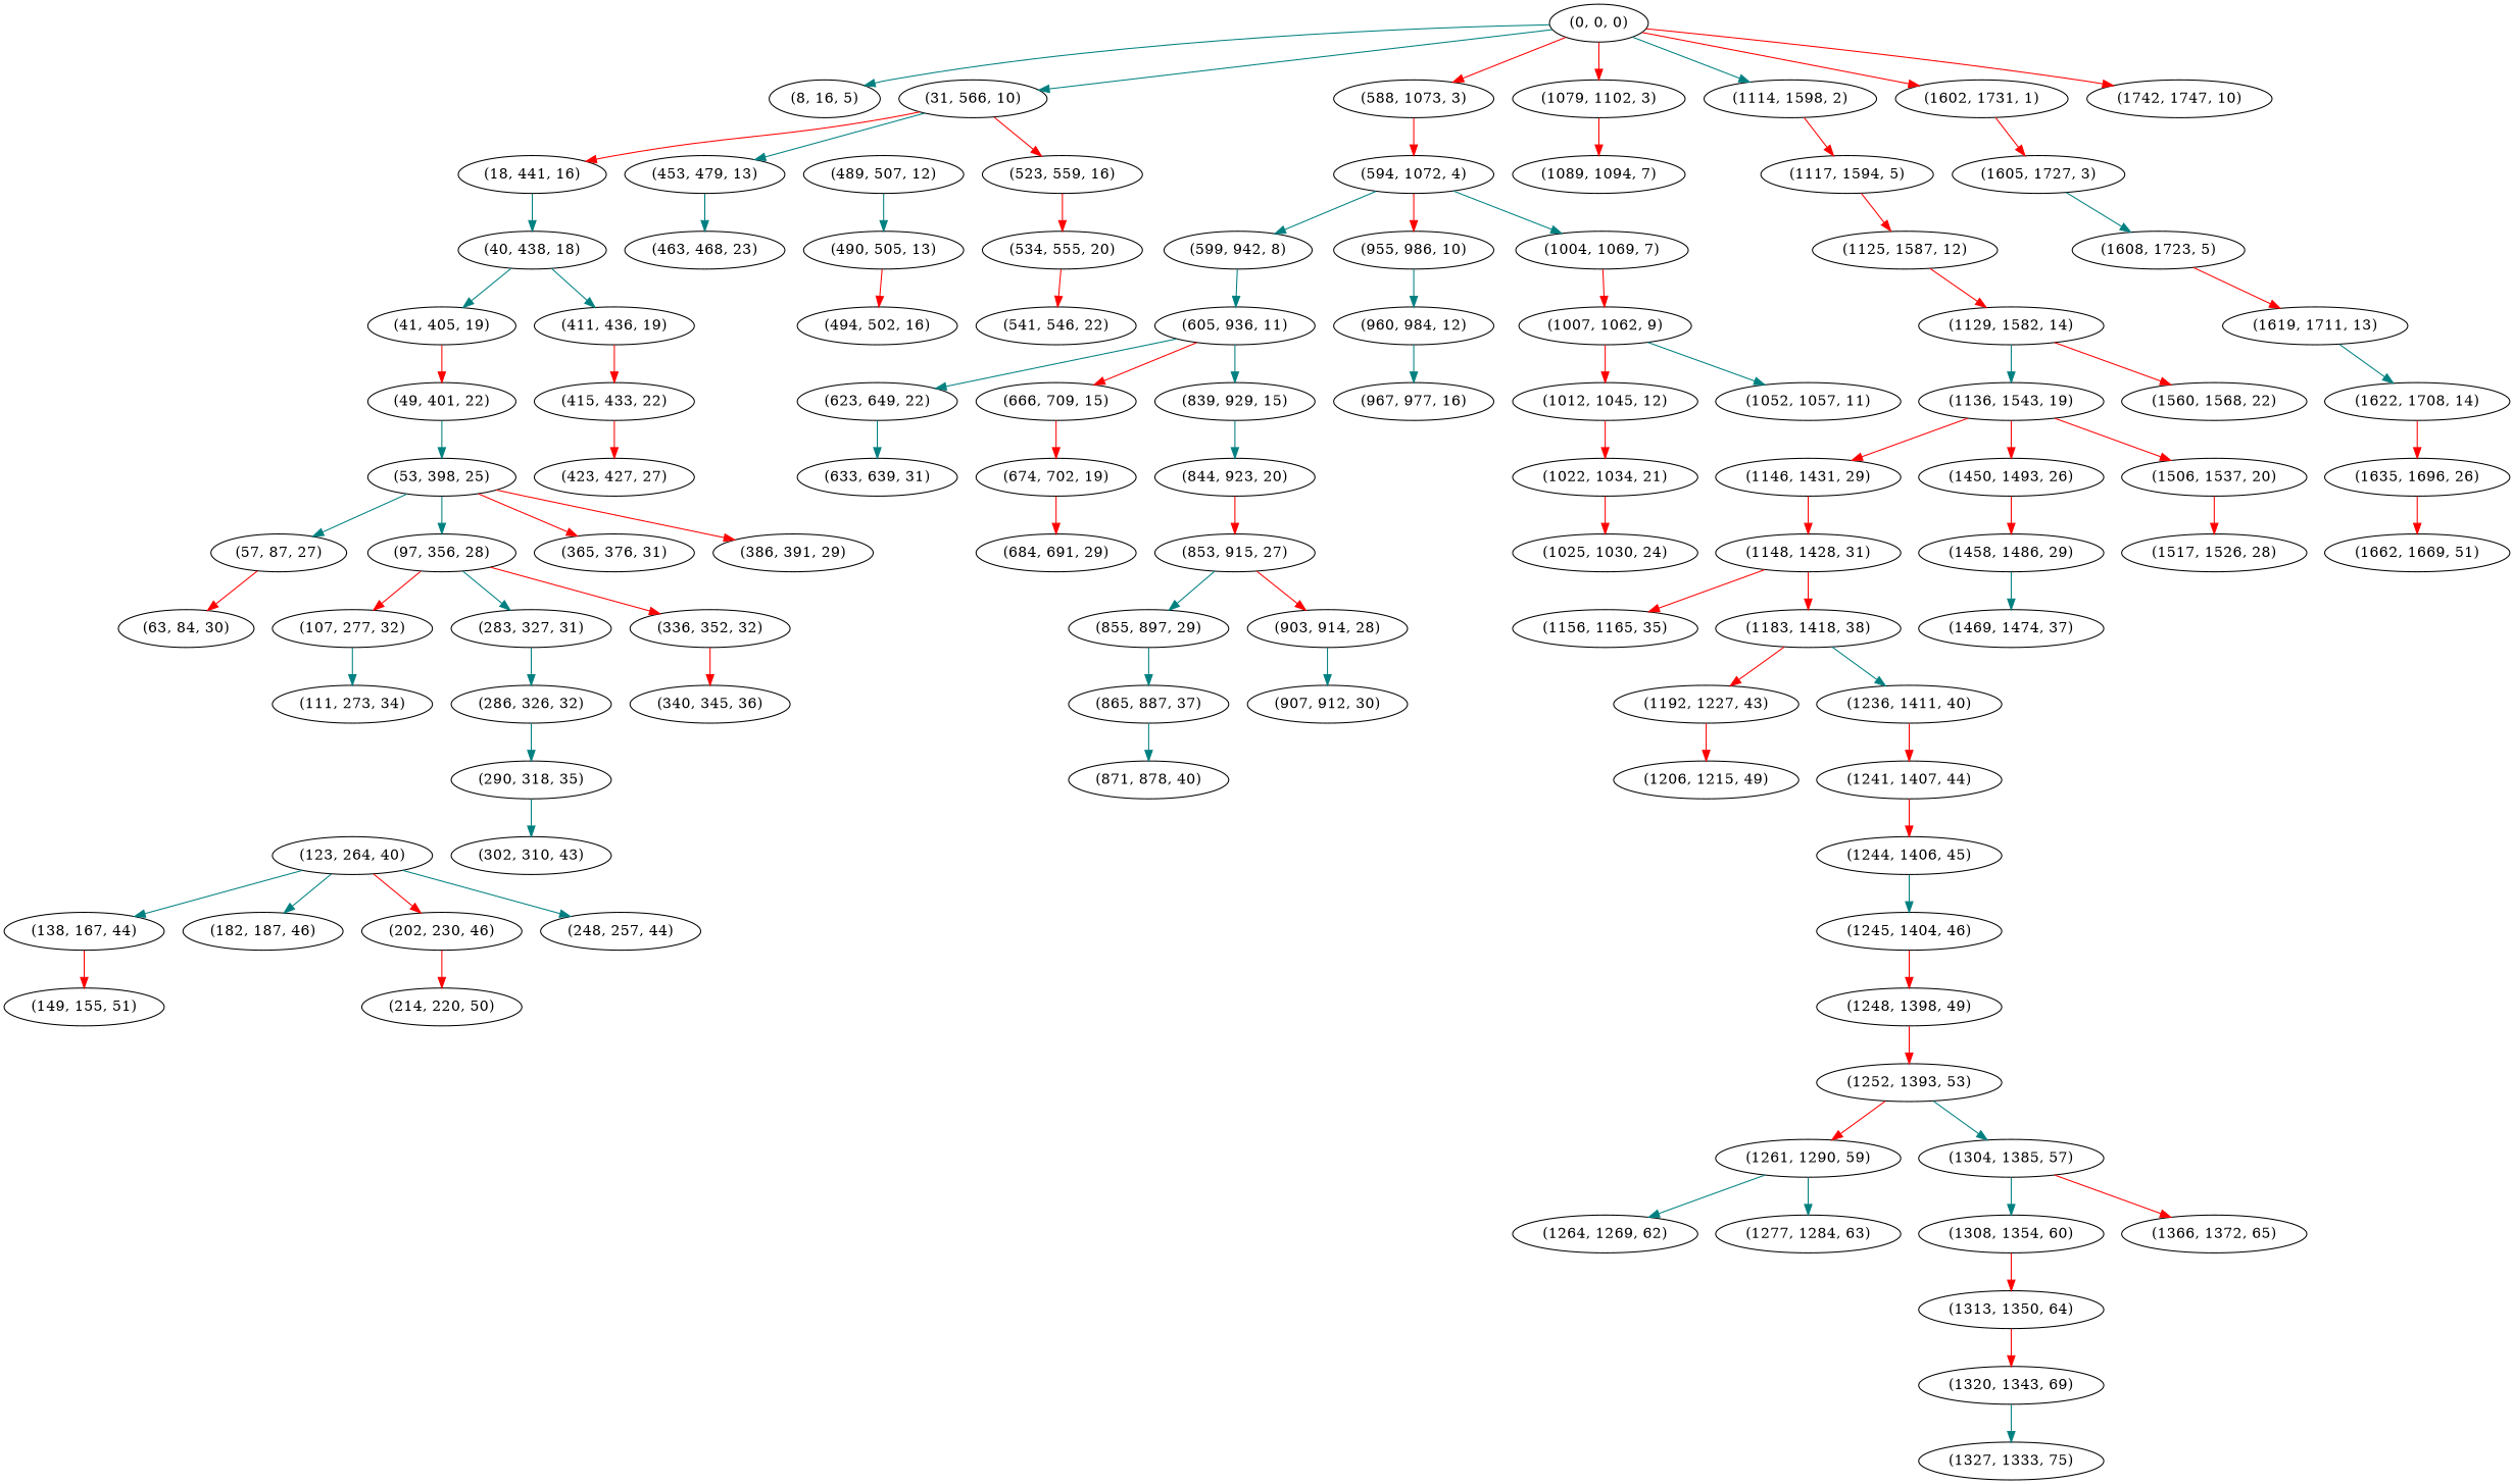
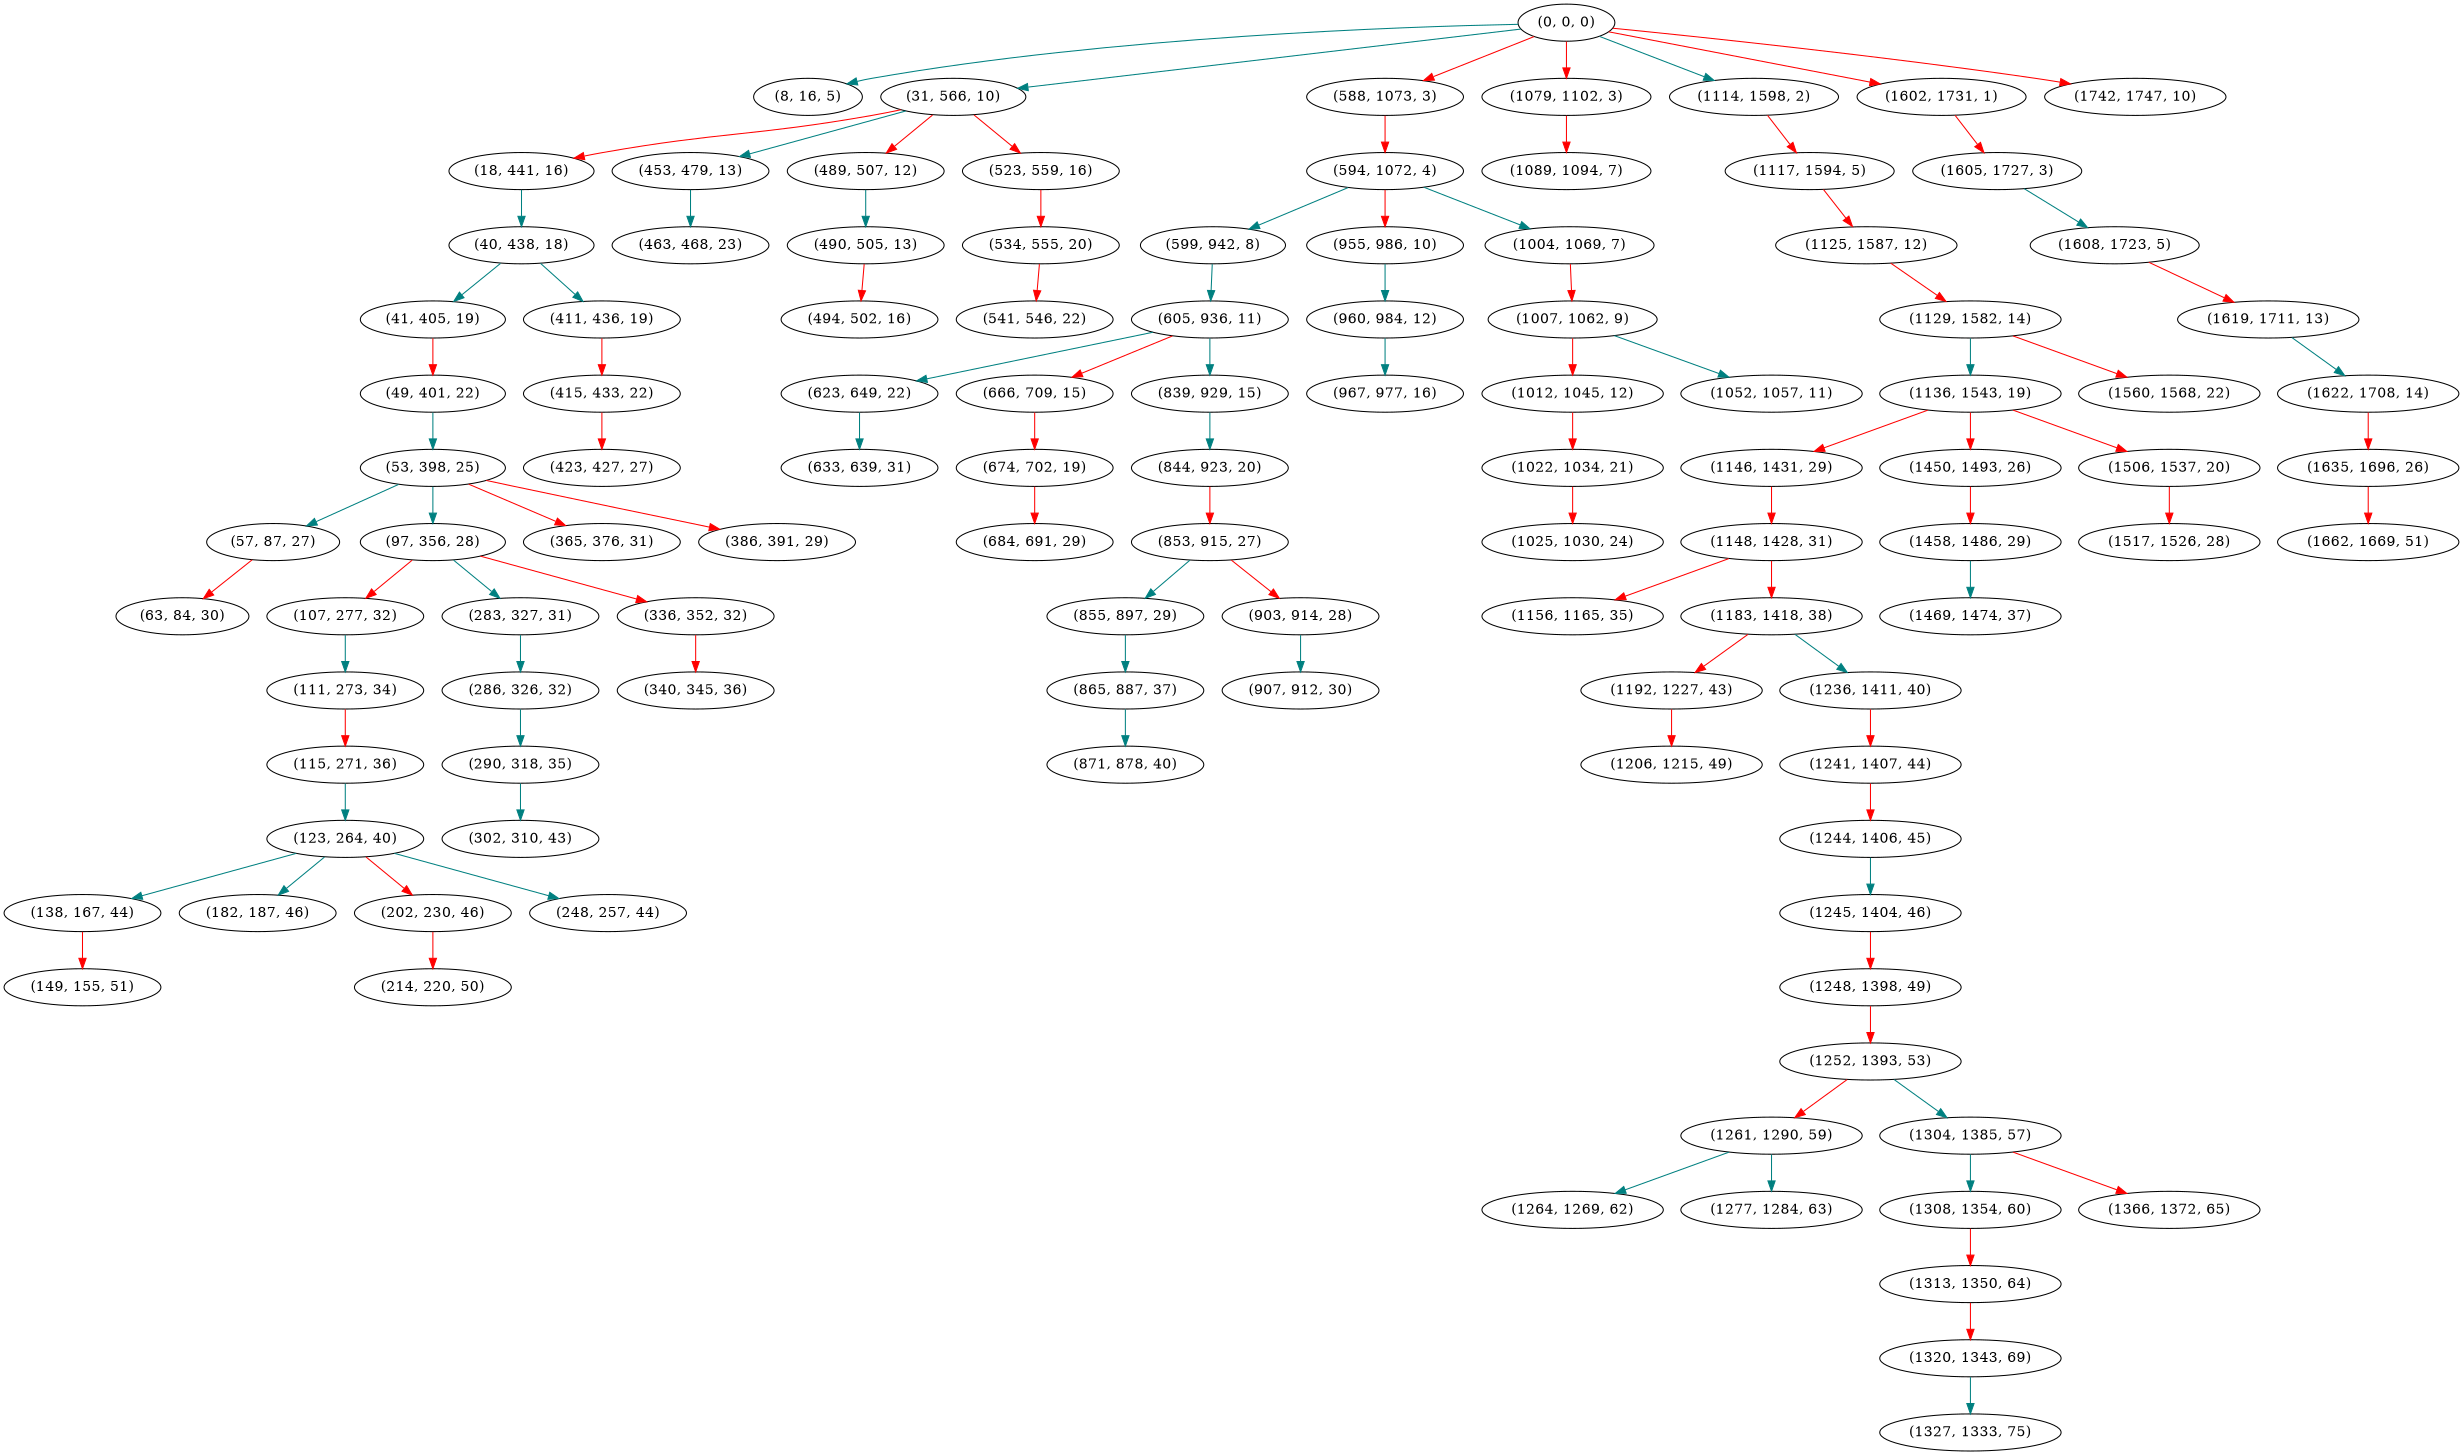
  digraph {
    edge [color=red]
    "(0, 0, 0)"
    "(8, 16, 5)"
    "(31, 566, 10)"
    "(588, 1073, 3)"
    "(1079, 1102, 3)"
    "(1114, 1598, 2)"
    "(1602, 1731, 1)"
    "(1742, 1747, 10)"
    n9 [label="(18, 441, 16)"]
    "(453, 479, 13)"
    "(489, 507, 12)"
    "(523, 559, 16)"
    "(594, 1072, 4)"
    "(1089, 1094, 7)"
    "(1117, 1594, 5)"
    "(1605, 1727, 3)"
    "(40, 438, 18)"
    "(463, 468, 23)"
    "(490, 505, 13)"
    "(534, 555, 20)"
    "(41, 405, 19)"
    "(411, 436, 19)"
    "(49, 401, 22)"
    "(415, 433, 22)"
    "(53, 398, 25)"
    "(57, 87, 27)"
    "(97, 356, 28)"
    "(365, 376, 31)"
    "(386, 391, 29)"
    "(63, 84, 30)"
    "(107, 277, 32)"
    "(283, 327, 31)"
    "(336, 352, 32)"
    "(111, 273, 34)"
    "(286, 326, 32)"
    "(340, 345, 36)"
+   "(115, 271, 36)"
    "(123, 264, 40)"
    "(138, 167, 44)"
    "(182, 187, 46)"
    "(202, 230, 46)"
    "(248, 257, 44)"
    "(149, 155, 51)"
    "(214, 220, 50)"
    "(290, 318, 35)"
    "(302, 310, 43)"
    "(423, 427, 27)"
    "(494, 502, 16)"
    "(541, 546, 22)"
    "(599, 942, 8)"
    "(955, 986, 10)"
    "(1004, 1069, 7)"
    "(605, 936, 11)"
    "(960, 984, 12)"
    "(1007, 1062, 9)"
    "(623, 649, 22)"
    "(666, 709, 15)"
    "(839, 929, 15)"
    "(633, 639, 31)"
    "(674, 702, 19)"
    "(844, 923, 20)"
    "(684, 691, 29)"
    "(853, 915, 27)"
    "(855, 897, 29)"
    "(903, 914, 28)"
    "(865, 887, 37)"
    "(907, 912, 30)"
    "(871, 878, 40)"
    "(967, 977, 16)"
    "(1012, 1045, 12)"
    "(1052, 1057, 11)"
    "(1022, 1034, 21)"
    "(1025, 1030, 24)"
    "(1125, 1587, 12)"
    "(1129, 1582, 14)"
    "(1136, 1543, 19)"
    "(1560, 1568, 22)"
    "(1146, 1431, 29)"
    "(1450, 1493, 26)"
    "(1506, 1537, 20)"
    "(1148, 1428, 31)"
    "(1458, 1486, 29)"
    "(1517, 1526, 28)"
    "(1156, 1165, 35)"
    "(1183, 1418, 38)"
    "(1192, 1227, 43)"
    "(1236, 1411, 40)"
    "(1206, 1215, 49)"
    "(1241, 1407, 44)"
    "(1244, 1406, 45)"
    "(1245, 1404, 46)"
    "(1248, 1398, 49)"
    "(1252, 1393, 53)"
    "(1261, 1290, 59)"
    "(1304, 1385, 57)"
    "(1264, 1269, 62)"
    "(1277, 1284, 63)"
    "(1308, 1354, 60)"
    "(1366, 1372, 65)"
    "(1313, 1350, 64)"
    "(1320, 1343, 69)"
    "(1327, 1333, 75)"
    "(1469, 1474, 37)"
    "(1608, 1723, 5)"
    "(1619, 1711, 13)"
    "(1622, 1708, 14)"
    "(1635, 1696, 26)"
    "(1662, 1669, 51)"
    "(0, 0, 0)" -> "(8, 16, 5)" [color=teal]
    "(0, 0, 0)" -> "(31, 566, 10)" [color=teal]
    "(0, 0, 0)" -> "(588, 1073, 3)"
    "(0, 0, 0)" -> "(1079, 1102, 3)"
    "(0, 0, 0)" -> "(1114, 1598, 2)" [color=teal]
    "(0, 0, 0)" -> "(1602, 1731, 1)"
    "(0, 0, 0)" -> "(1742, 1747, 10)"
    "(31, 566, 10)" -> n9
    "(31, 566, 10)" -> "(453, 479, 13)" [color=teal]
+   "(31, 566, 10)" -> "(489, 507, 12)"
    "(31, 566, 10)" -> "(523, 559, 16)"
    "(588, 1073, 3)" -> "(594, 1072, 4)"
    "(1079, 1102, 3)" -> "(1089, 1094, 7)"
    "(1114, 1598, 2)" -> "(1117, 1594, 5)"
    "(1602, 1731, 1)" -> "(1605, 1727, 3)"
    n9 -> "(40, 438, 18)" [color=teal]
    "(453, 479, 13)" -> "(463, 468, 23)" [color=teal]
    "(489, 507, 12)" -> "(490, 505, 13)" [color=teal]
    "(523, 559, 16)" -> "(534, 555, 20)"
    "(594, 1072, 4)" -> "(599, 942, 8)" [color=teal]
    "(594, 1072, 4)" -> "(955, 986, 10)"
    "(594, 1072, 4)" -> "(1004, 1069, 7)" [color=teal]
    "(1117, 1594, 5)" -> "(1125, 1587, 12)"
    "(1605, 1727, 3)" -> "(1608, 1723, 5)" [color=teal]
    "(40, 438, 18)" -> "(41, 405, 19)" [color=teal]
    "(40, 438, 18)" -> "(411, 436, 19)" [color=teal]
    "(490, 505, 13)" -> "(494, 502, 16)"
    "(534, 555, 20)" -> "(541, 546, 22)"
    "(41, 405, 19)" -> "(49, 401, 22)"
    "(411, 436, 19)" -> "(415, 433, 22)"
    "(49, 401, 22)" -> "(53, 398, 25)" [color=teal]
    "(415, 433, 22)" -> "(423, 427, 27)"
    "(53, 398, 25)" -> "(57, 87, 27)" [color=teal]
    "(53, 398, 25)" -> "(97, 356, 28)" [color=teal]
    "(53, 398, 25)" -> "(365, 376, 31)"
    "(53, 398, 25)" -> "(386, 391, 29)"
    "(57, 87, 27)" -> "(63, 84, 30)"
    "(97, 356, 28)" -> "(107, 277, 32)"
    "(97, 356, 28)" -> "(283, 327, 31)" [color=teal]
    "(97, 356, 28)" -> "(336, 352, 32)"
    "(107, 277, 32)" -> "(111, 273, 34)" [color=teal]
    "(283, 327, 31)" -> "(286, 326, 32)" [color=teal]
    "(336, 352, 32)" -> "(340, 345, 36)"
+   "(111, 273, 34)" -> "(115, 271, 36)"
    "(286, 326, 32)" -> "(290, 318, 35)" [color=teal]
+   "(115, 271, 36)" -> "(123, 264, 40)" [color=teal]
    "(123, 264, 40)" -> "(138, 167, 44)" [color=teal]
    "(123, 264, 40)" -> "(182, 187, 46)" [color=teal]
    "(123, 264, 40)" -> "(202, 230, 46)"
    "(123, 264, 40)" -> "(248, 257, 44)" [color=teal]
    "(138, 167, 44)" -> "(149, 155, 51)"
    "(202, 230, 46)" -> "(214, 220, 50)"
    "(290, 318, 35)" -> "(302, 310, 43)" [color=teal]
    "(599, 942, 8)" -> "(605, 936, 11)" [color=teal]
    "(955, 986, 10)" -> "(960, 984, 12)" [color=teal]
    "(1004, 1069, 7)" -> "(1007, 1062, 9)"
    "(605, 936, 11)" -> "(623, 649, 22)" [color=teal]
    "(605, 936, 11)" -> "(666, 709, 15)"
    "(605, 936, 11)" -> "(839, 929, 15)" [color=teal]
    "(960, 984, 12)" -> "(967, 977, 16)" [color=teal]
    "(1007, 1062, 9)" -> "(1012, 1045, 12)"
    "(1007, 1062, 9)" -> "(1052, 1057, 11)" [color=teal]
    "(623, 649, 22)" -> "(633, 639, 31)" [color=teal]
    "(666, 709, 15)" -> "(674, 702, 19)"
    "(839, 929, 15)" -> "(844, 923, 20)" [color=teal]
    "(674, 702, 19)" -> "(684, 691, 29)"
    "(844, 923, 20)" -> "(853, 915, 27)"
    "(853, 915, 27)" -> "(855, 897, 29)" [color=teal]
    "(853, 915, 27)" -> "(903, 914, 28)"
    "(855, 897, 29)" -> "(865, 887, 37)" [color=teal]
    "(903, 914, 28)" -> "(907, 912, 30)" [color=teal]
    "(865, 887, 37)" -> "(871, 878, 40)" [color=teal]
    "(1012, 1045, 12)" -> "(1022, 1034, 21)"
    "(1022, 1034, 21)" -> "(1025, 1030, 24)"
    "(1125, 1587, 12)" -> "(1129, 1582, 14)"
    "(1129, 1582, 14)" -> "(1136, 1543, 19)" [color=teal]
    "(1129, 1582, 14)" -> "(1560, 1568, 22)"
    "(1136, 1543, 19)" -> "(1146, 1431, 29)"
    "(1136, 1543, 19)" -> "(1450, 1493, 26)"
    "(1136, 1543, 19)" -> "(1506, 1537, 20)"
    "(1146, 1431, 29)" -> "(1148, 1428, 31)"
    "(1450, 1493, 26)" -> "(1458, 1486, 29)"
    "(1506, 1537, 20)" -> "(1517, 1526, 28)"
    "(1148, 1428, 31)" -> "(1156, 1165, 35)"
    "(1148, 1428, 31)" -> "(1183, 1418, 38)"
    "(1458, 1486, 29)" -> "(1469, 1474, 37)" [color=teal]
    "(1183, 1418, 38)" -> "(1192, 1227, 43)"
    "(1183, 1418, 38)" -> "(1236, 1411, 40)" [color=teal]
    "(1192, 1227, 43)" -> "(1206, 1215, 49)"
    "(1236, 1411, 40)" -> "(1241, 1407, 44)"
    "(1241, 1407, 44)" -> "(1244, 1406, 45)"
    "(1244, 1406, 45)" -> "(1245, 1404, 46)" [color=teal]
    "(1245, 1404, 46)" -> "(1248, 1398, 49)"
    "(1248, 1398, 49)" -> "(1252, 1393, 53)"
    "(1252, 1393, 53)" -> "(1261, 1290, 59)"
    "(1252, 1393, 53)" -> "(1304, 1385, 57)" [color=teal]
    "(1261, 1290, 59)" -> "(1264, 1269, 62)" [color=teal]
    "(1261, 1290, 59)" -> "(1277, 1284, 63)" [color=teal]
    "(1304, 1385, 57)" -> "(1308, 1354, 60)" [color=teal]
    "(1304, 1385, 57)" -> "(1366, 1372, 65)"
    "(1308, 1354, 60)" -> "(1313, 1350, 64)"
    "(1313, 1350, 64)" -> "(1320, 1343, 69)"
    "(1320, 1343, 69)" -> "(1327, 1333, 75)" [color=teal]
    "(1608, 1723, 5)" -> "(1619, 1711, 13)"
    "(1619, 1711, 13)" -> "(1622, 1708, 14)" [color=teal]
    "(1622, 1708, 14)" -> "(1635, 1696, 26)"
    "(1635, 1696, 26)" -> "(1662, 1669, 51)"
  }
